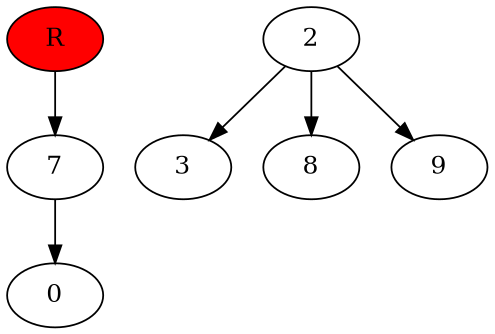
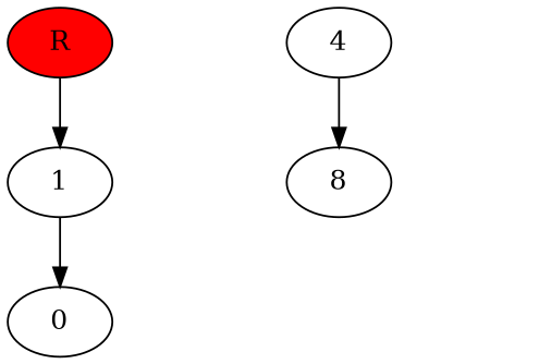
  digraph {
    n1 [label=0]
-   7
-   4 [label=2]
-   3
+   7 [label=1]
+   4
    8
-   9
    R [fillcolor="#ff0000" style=filled]
    7 -> n1
-   4 -> 3
    4 -> 8
-   4 -> 9
    R -> 7
  }
